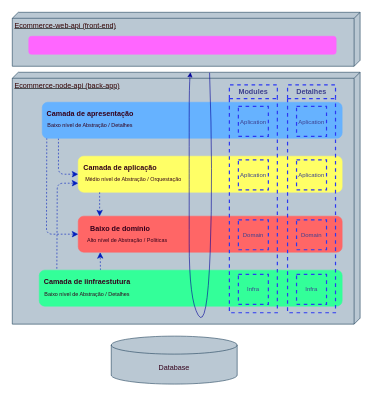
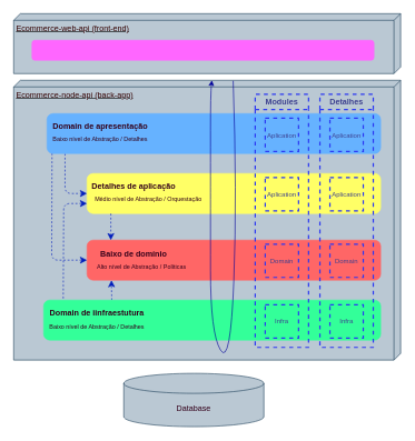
  <mxCell id="0" />
  <mxCell id="1" parent="0" />
  <mxCell id="2" value="&lt;font color=&quot;#330000&quot;&gt;Ecommerce-node-api (back-app)&lt;/font&gt;" style="verticalAlign=top;align=left;spacingTop=8;spacingLeft=2;spacingRight=12;shape=cube;size=10;direction=south;fontStyle=4;html=1;fillColor=#bac8d3;strokeColor=#23445d;" parent="1" vertex="1"><mxGeometry x="20" y="120" width="580" height="420" as="geometry" /></mxCell>
  <mxCell id="3" value="&lt;font color=&quot;#330000&quot;&gt;Ecommerce-web-api (front-end)&lt;/font&gt;" style="verticalAlign=top;align=left;spacingTop=8;spacingLeft=2;spacingRight=12;shape=cube;size=10;direction=south;fontStyle=4;html=1;fillColor=#bac8d3;strokeColor=#23445d;" parent="1" vertex="1"><mxGeometry x="20" y="20" width="580" height="90" as="geometry" /></mxCell>
  <mxCell id="4" value="&lt;font color=&quot;#33001a&quot;&gt;Database&lt;/font&gt;" style="shape=cylinder3;whiteSpace=wrap;html=1;boundedLbl=1;backgroundOutline=1;size=15;fillColor=#bac8d3;strokeColor=#23445d;" parent="1" vertex="1"><mxGeometry x="185" y="560" width="210" height="80" as="geometry" /></mxCell>
  <mxCell id="5" value="" style="endArrow=classic;startArrow=none;endFill=1;startFill=0;endSize=8;html=1;verticalAlign=bottom;dashed=1;labelBackgroundColor=none;fontColor=#33001A;exitX=0.015;exitY=0.993;exitDx=0;exitDy=0;exitPerimeter=0;entryX=0;entryY=0.5;entryDx=0;entryDy=0;fillColor=#0050ef;strokeColor=#001DBC;" parent="1" source="24" target="19" edge="1"><mxGeometry width="160" relative="1" as="geometry"><mxPoint x="100" y="330" as="sourcePoint" /><mxPoint x="260" y="330" as="targetPoint" /><Array as="points"><mxPoint x="77" y="390" /></Array></mxGeometry></mxCell>
  <mxCell id="6" value="" style="endArrow=classic;startArrow=none;endFill=1;startFill=0;endSize=8;html=1;verticalAlign=bottom;dashed=1;labelBackgroundColor=none;fontColor=#33001A;exitX=0.054;exitY=1.002;exitDx=0;exitDy=0;exitPerimeter=0;entryX=0;entryY=0.5;entryDx=0;entryDy=0;fillColor=#0050ef;strokeColor=#001DBC;" parent="1" source="24" target="15" edge="1"><mxGeometry width="160" relative="1" as="geometry"><mxPoint x="86.525" y="239.58" as="sourcePoint" /><mxPoint x="140" y="400" as="targetPoint" /><Array as="points"><mxPoint x="97" y="290" /></Array></mxGeometry></mxCell>
  <mxCell id="7" value="" style="endArrow=classic;startArrow=none;endFill=1;startFill=0;endSize=8;html=1;verticalAlign=bottom;dashed=1;labelBackgroundColor=none;fontColor=#33001A;exitX=0.058;exitY=-0.04;exitDx=0;exitDy=0;exitPerimeter=0;entryX=0;entryY=0.75;entryDx=0;entryDy=0;fillColor=#0050ef;strokeColor=#001DBC;" parent="1" source="11" target="15" edge="1"><mxGeometry width="160" relative="1" as="geometry"><mxPoint x="86.525" y="239.58" as="sourcePoint" /><mxPoint x="140" y="400" as="targetPoint" /><Array as="points"><mxPoint x="95" y="305" /></Array></mxGeometry></mxCell>
  <mxCell id="8" value="" style="endArrow=classic;startArrow=none;endFill=1;startFill=0;endSize=8;html=1;verticalAlign=bottom;dashed=1;labelBackgroundColor=none;fontColor=#33001A;exitX=0.202;exitY=0.002;exitDx=0;exitDy=0;exitPerimeter=0;fillColor=#0050ef;strokeColor=#001DBC;entryX=0.083;entryY=1.002;entryDx=0;entryDy=0;entryPerimeter=0;" parent="1" source="11" target="19" edge="1"><mxGeometry width="160" relative="1" as="geometry"><mxPoint x="165.875" y="329.58" as="sourcePoint" /><mxPoint x="166.25" y="368.92" as="targetPoint" /><Array as="points" /></mxGeometry></mxCell>
  <mxCell id="9" value="" style="rounded=1;whiteSpace=wrap;html=1;fillColor=#FF66FF;strokeColor=#ff66ff;" parent="1" vertex="1"><mxGeometry x="47.5" y="60" width="512.5" height="30" as="geometry" /></mxCell>
  <mxCell id="10" value="" style="group" parent="1" vertex="1" connectable="0"><mxGeometry x="65" y="450" width="505" height="60" as="geometry" /></mxCell>
  <mxCell id="11" value="" style="rounded=1;whiteSpace=wrap;html=1;fillColor=#33FF99;strokeColor=#33FF99;" parent="10" vertex="1"><mxGeometry width="505" height="60" as="geometry" /></mxCell>
- <mxCell id="12" value="Camada de iinfraestutura" style="text;html=1;strokeColor=none;fillColor=none;align=center;verticalAlign=middle;whiteSpace=wrap;rounded=0;fontColor=#33001A;fontStyle=1" parent="10" vertex="1"><mxGeometry y="5" width="160" height="30" as="geometry" /></mxCell>
+ <mxCell id="12" value="Domain de iinfraestutura" style="text;html=1;strokeColor=none;fillColor=none;align=center;verticalAlign=middle;whiteSpace=wrap;rounded=0;fontColor=#33001A;fontStyle=1" parent="10" vertex="1"><mxGeometry y="5" width="160" height="30" as="geometry" /></mxCell>
  <mxCell id="13" value="Baixo nível de Abstração / Detalhes" style="text;html=1;strokeColor=none;fillColor=none;align=center;verticalAlign=middle;whiteSpace=wrap;rounded=0;fontColor=#33001A;fontSize=9;" parent="10" vertex="1"><mxGeometry x="5" y="30" width="150" height="20" as="geometry" /></mxCell>
  <mxCell id="14" value="" style="group" parent="1" vertex="1" connectable="0"><mxGeometry x="120" y="260" width="450" height="180" as="geometry" /></mxCell>
  <mxCell id="15" value="" style="rounded=1;whiteSpace=wrap;html=1;fillColor=#FFFF66;strokeColor=#ffff66;" parent="14" vertex="1"><mxGeometry x="10" width="440" height="60" as="geometry" /></mxCell>
- <mxCell id="16" value="Camada de aplicação" style="text;html=1;strokeColor=none;fillColor=none;align=center;verticalAlign=middle;whiteSpace=wrap;rounded=0;fontColor=#33001A;fontStyle=1" parent="14" vertex="1"><mxGeometry y="5" width="160" height="30" as="geometry" /></mxCell>
+ <mxCell id="16" value="Detalhes de aplicação" style="text;html=1;strokeColor=none;fillColor=none;align=center;verticalAlign=middle;whiteSpace=wrap;rounded=0;fontColor=#33001A;fontStyle=1" parent="14" vertex="1"><mxGeometry y="5" width="160" height="30" as="geometry" /></mxCell>
  <mxCell id="17" value="Médio nível de Abstração / Orquestação" style="text;html=1;strokeColor=none;fillColor=none;align=center;verticalAlign=middle;whiteSpace=wrap;rounded=0;fontColor=#33001A;fontSize=9;" parent="14" vertex="1"><mxGeometry x="20" y="29" width="164" height="20" as="geometry" /></mxCell>
  <mxCell id="18" value="" style="group" parent="14" vertex="1" connectable="0"><mxGeometry x="10" y="100" width="440" height="80" as="geometry" /></mxCell>
  <mxCell id="19" value="" style="rounded=1;whiteSpace=wrap;html=1;fillColor=#FF6666;strokeColor=#FF6666;" parent="18" vertex="1"><mxGeometry width="440" height="60" as="geometry" /></mxCell>
  <mxCell id="20" value="Baixo de domínio" style="text;html=1;strokeColor=none;fillColor=none;align=center;verticalAlign=middle;whiteSpace=wrap;rounded=0;fontColor=#33001A;fontStyle=1" parent="18" vertex="1"><mxGeometry x="10" y="7" width="120" height="30" as="geometry" /></mxCell>
  <mxCell id="21" value="Alto nível de Abstração / Políticas" style="text;html=1;strokeColor=none;fillColor=none;align=center;verticalAlign=middle;whiteSpace=wrap;rounded=0;fontColor=#33001A;fontSize=9;" parent="18" vertex="1"><mxGeometry y="30" width="164" height="20" as="geometry" /></mxCell>
  <mxCell id="22" value="" style="endArrow=classic;startArrow=none;endFill=1;startFill=0;endSize=8;html=1;verticalAlign=bottom;dashed=1;labelBackgroundColor=none;fontColor=#33001A;exitX=0.081;exitY=1.002;exitDx=0;exitDy=0;exitPerimeter=0;entryX=0.081;entryY=0.002;entryDx=0;entryDy=0;fillColor=#0050ef;strokeColor=#001DBC;entryPerimeter=0;" parent="14" source="15" target="19" edge="1"><mxGeometry width="160" relative="1" as="geometry"><mxPoint x="164.36" y="262.7" as="sourcePoint" /><mxPoint x="200" y="320" as="targetPoint" /><Array as="points" /></mxGeometry></mxCell>
  <mxCell id="23" value="" style="group" parent="1" vertex="1" connectable="0"><mxGeometry x="70" y="170" width="500" height="60" as="geometry" /></mxCell>
  <mxCell id="24" value="" style="rounded=1;whiteSpace=wrap;html=1;fillColor=#66B2FF;strokeColor=#66B2FF;" parent="23" vertex="1"><mxGeometry width="500" height="60" as="geometry" /></mxCell>
- <mxCell id="25" value="Camada de apresentação" style="text;html=1;strokeColor=none;fillColor=none;align=center;verticalAlign=middle;whiteSpace=wrap;rounded=0;fontColor=#33001A;fontStyle=1" parent="23" vertex="1"><mxGeometry y="5" width="160" height="30" as="geometry" /></mxCell>
+ <mxCell id="25" value="Domain de apresentação" style="text;html=1;strokeColor=none;fillColor=none;align=center;verticalAlign=middle;whiteSpace=wrap;rounded=0;fontColor=#33001A;fontStyle=1" parent="23" vertex="1"><mxGeometry y="5" width="160" height="30" as="geometry" /></mxCell>
  <mxCell id="26" value="Baixo nível de Abstração / Detalhes" style="text;html=1;strokeColor=none;fillColor=none;align=center;verticalAlign=middle;whiteSpace=wrap;rounded=0;fontColor=#33001A;fontSize=9;" parent="23" vertex="1"><mxGeometry x="5" y="29" width="150" height="20" as="geometry" /></mxCell>
  <mxCell id="27" value="" style="curved=1;endArrow=classic;html=1;fontSize=9;strokeColor=#000099;entryX=0;entryY=0.393;entryDx=0;entryDy=0;entryPerimeter=0;exitX=0.002;exitY=0.338;exitDx=0;exitDy=0;exitPerimeter=0;" parent="1" edge="1"><mxGeometry width="50" height="50" relative="1" as="geometry"><mxPoint x="348.96" y="120.84" as="sourcePoint" /><mxPoint x="317.06" y="120" as="targetPoint" /><Array as="points"><mxPoint x="355" y="290" /><mxPoint x="345" y="550" /><mxPoint x="315" y="500" /><mxPoint x="315" y="310" /><mxPoint x="315" y="250" /><mxPoint x="315" y="140" /></Array></mxGeometry></mxCell>
  <mxCell id="28" value="Modules" style="swimlane;whiteSpace=wrap;html=1;strokeColor=#2c39f2;fillColor=none;fontColor=#3d408f;dashed=1;strokeWidth=2;" vertex="1" parent="1"><mxGeometry x="382" y="141" width="80" height="380" as="geometry" /></mxCell>
  <mxCell id="29" value="Domain" style="whiteSpace=wrap;html=1;aspect=fixed;dashed=1;strokeColor=#2c39f2;strokeWidth=2;fontColor=#3d408f;fillColor=none;fontSize=10;" vertex="1" parent="28"><mxGeometry x="15" y="225" width="50" height="50" as="geometry" /></mxCell>
  <mxCell id="30" value="&lt;font style=&quot;font-size: 10px;&quot;&gt;Aplication&lt;/font&gt;" style="whiteSpace=wrap;html=1;aspect=fixed;dashed=1;strokeColor=#2c39f2;strokeWidth=2;fontColor=#3d408f;fillColor=none;fontSize=10;" vertex="1" parent="28"><mxGeometry x="15" y="125" width="50" height="50" as="geometry" /></mxCell>
  <mxCell id="31" value="&lt;font style=&quot;font-size: 10px;&quot;&gt;Aplication&lt;/font&gt;" style="whiteSpace=wrap;html=1;aspect=fixed;dashed=1;strokeColor=#2c39f2;strokeWidth=2;fontColor=#3d408f;fillColor=none;fontSize=10;" vertex="1" parent="28"><mxGeometry x="15" y="36" width="50" height="50" as="geometry" /></mxCell>
  <mxCell id="32" value="Infra" style="whiteSpace=wrap;html=1;aspect=fixed;dashed=1;strokeColor=#2c39f2;strokeWidth=2;fontColor=#3d408f;fillColor=none;fontSize=10;" vertex="1" parent="28"><mxGeometry x="15" y="316" width="50" height="50" as="geometry" /></mxCell>
  <mxCell id="33" value="Detalhes" style="swimlane;whiteSpace=wrap;html=1;strokeColor=#2c39f2;fillColor=none;fontColor=#3d408f;dashed=1;strokeWidth=2;" vertex="1" parent="1"><mxGeometry x="479" y="141" width="80" height="380" as="geometry" /></mxCell>
  <mxCell id="34" value="Domain" style="whiteSpace=wrap;html=1;aspect=fixed;dashed=1;strokeColor=#2c39f2;strokeWidth=2;fontColor=#3d408f;fillColor=none;fontSize=10;" vertex="1" parent="33"><mxGeometry x="15" y="225" width="50" height="50" as="geometry" /></mxCell>
  <mxCell id="35" value="&lt;font style=&quot;font-size: 10px;&quot;&gt;Aplication&lt;/font&gt;" style="whiteSpace=wrap;html=1;aspect=fixed;dashed=1;strokeColor=#2c39f2;strokeWidth=2;fontColor=#3d408f;fillColor=none;fontSize=10;" vertex="1" parent="33"><mxGeometry x="15" y="125" width="50" height="50" as="geometry" /></mxCell>
  <mxCell id="36" value="&lt;font style=&quot;font-size: 10px;&quot;&gt;Aplication&lt;/font&gt;" style="whiteSpace=wrap;html=1;aspect=fixed;dashed=1;strokeColor=#2c39f2;strokeWidth=2;fontColor=#3d408f;fillColor=none;fontSize=10;" vertex="1" parent="33"><mxGeometry x="15" y="36" width="50" height="50" as="geometry" /></mxCell>
  <mxCell id="37" value="Infra" style="whiteSpace=wrap;html=1;aspect=fixed;dashed=1;strokeColor=#2c39f2;strokeWidth=2;fontColor=#3d408f;fillColor=none;fontSize=10;" vertex="1" parent="33"><mxGeometry x="15" y="316" width="50" height="50" as="geometry" /></mxCell>
